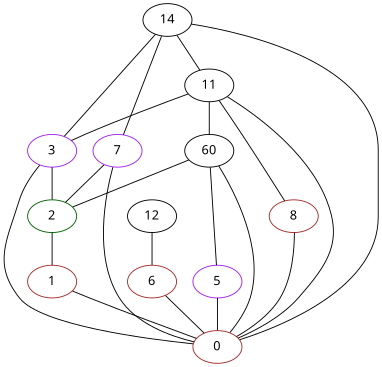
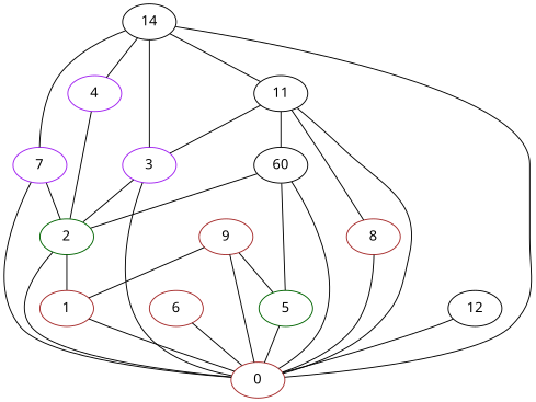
  digraph {
    fontname="Noto Sans"
    rankdir=BT
    node [color=brown fontname="Noto Sans"]
    edge [arrowhead=both fontname="Noto Sans"]
    0
    1
    2 [color=darkgreen]
    3 [color=purple]
-   5 [color=purple]
+   5 [color=darkgreen]
    6
    7 [color=purple]
    8
+   9
    n10 [color=black label=60]
    11 [color=black]
    12 [color=black]
    14 [color=black]
+   4 [color=purple]
    0 -> 1
+   0 -> 2
    0 -> 3
    0 -> 5
    0 -> 6
    0 -> 7
    0 -> 8
+   0 -> 9
    0 -> n10
    0 -> 11
-   6 -> 12
+   0 -> 12
    0 -> 14
    1 -> 2
+   1 -> 9
    2 -> 3
    2 -> 7
    2 -> n10
+   2 -> 4
    3 -> 11
    3 -> 14
+   5 -> 9
    5 -> n10
    7 -> 14
    8 -> 11
    n10 -> 11
    11 -> 14
+   4 -> 14
  }
